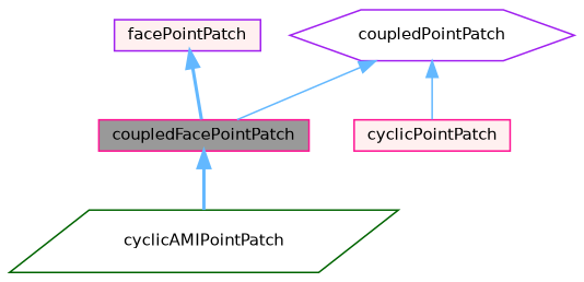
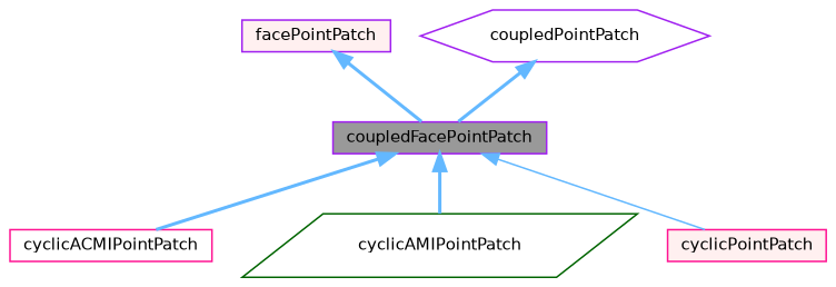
  digraph {
    node [color=deeppink fillcolor=white fontname=Helvetica fontsize=10 shape=box style=filled]
    edge [color=steelblue1 dir=back fontname=Helvetica fontsize=10 labelfontname=Helvetica labelfontsize=10 style=bold]
-   n1 [fillcolor=grey60 fontcolor=black height=0.2 label=coupledFacePointPatch width=0.4]
+   n1 [color=purple fillcolor=grey60 fontcolor=black height=0.2 label=coupledFacePointPatch width=0.4]
+   n2 [height=0.2 label=cyclicACMIPointPatch width=0.4]
    n3 [color=darkgreen height=0.2 label=cyclicAMIPointPatch shape=parallelogram width=0.4]
    n4 [fillcolor="#FFF0F0" height=0.2 label=cyclicPointPatch width=0.4]
    n5 [color=purple fillcolor="#FFF0F0" height=0.2 label=facePointPatch width=0.4]
    n6 [color=purple height=0.2 label=coupledPointPatch shape=hexagon width=0.4]
+   n1 -> n2
    n1 -> n3
-   n6 -> n4 [style=solid]
+   n1 -> n4 [style=solid]
    n5 -> n1
-   n6 -> n1 [style=solid]
+   n6 -> n1
  }
